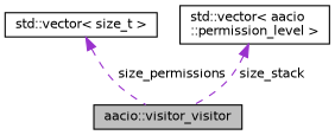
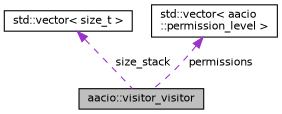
  digraph {
    node [color=black fillcolor=white fontname=Helvetica fontsize=10 shape=record style=filled]
    edge [color=darkorchid3 dir=back fontname=Helvetica fontsize=10 labelfontname=Helvetica labelfontsize=10 style=dashed]
    n1 [fillcolor=grey75 fontcolor=black height=0.2 label="aacio::visitor_visitor" width=0.4]
    n2 [height=0.2 label="std::vector\< size_t \>" width=0.4]
    n3 [height=0.2 label="std::vector\< aacio\l::permission_level \>" width=0.4]
-   n2 -> n1 [label=" size_permissions"]
-   n3 -> n1 [label=" size_stack"]
+   n2 -> n1 [label=" size_stack"]
+   n3 -> n1 [label=" permissions"]
  }
